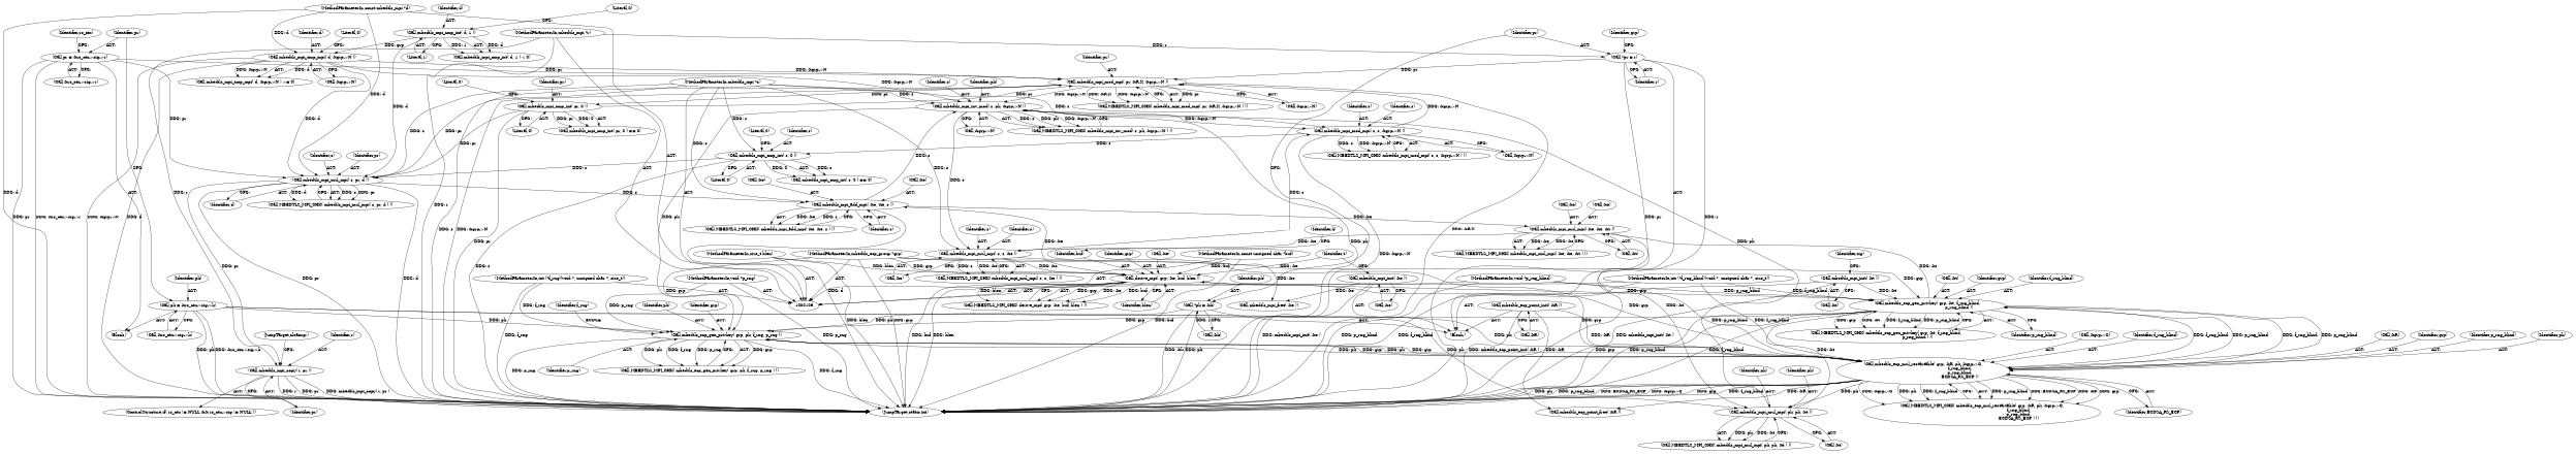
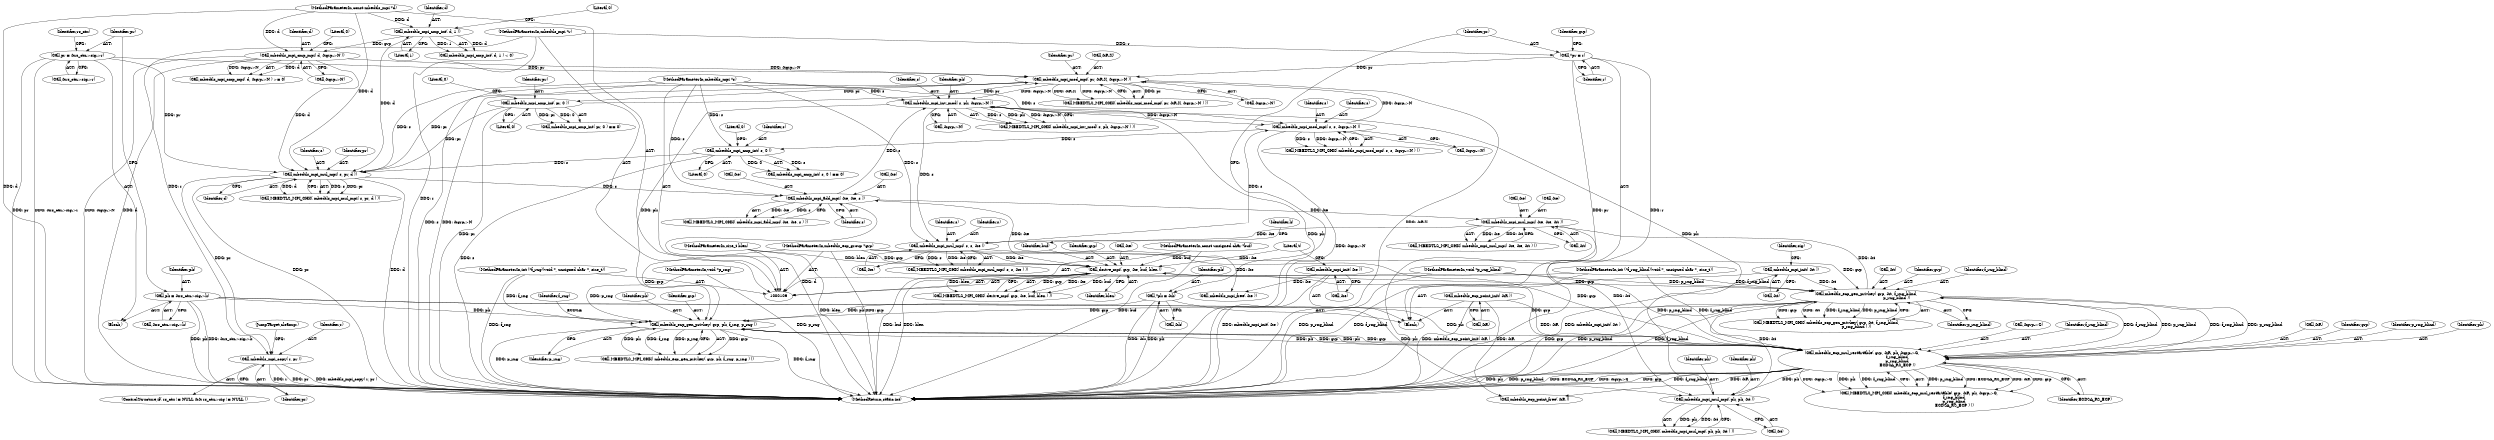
  digraph {
    n1 [label="(Call,mbedtls_mpi_copy( r, pr ))"]
-   n2 [label="(JumpTarget,static int)"]
+   n2 [label="(MethodReturn,static int)"]
    n3 [label="(ControlStructure,if( rs_ctx != NULL && rs_ctx->sig != NULL ))"]
    n4 [label="(Identifier,pr)"]
    n5 [label="(MethodParameterIn,mbedtls_mpi *r)"]
    n6 [label="(Call,*pr = r)"]
    1000109
    n8 [label="(Call,mbedtls_mpi_mod_mpi( pr, &R.X, &grp->N ))"]
    n9 [label="(Block,)"]
    n10 [label="(Identifier,r)"]
    n11 [label="(Call,mbedtls_mpi_mul_mpi( s, pr, d ))"]
    n12 [label="(Call,mbedtls_mpi_add_mpi( &e, &e, s ))"]
    n13 [label="(Call,MBEDTLS_MPI_CHK( mbedtls_mpi_mul_mpi( s, pr, d ) ))"]
    n14 [label="(Identifier,d)"]
    n15 [label="(Call,mbedtls_mpi_inv_mod( s, pk, &grp->N ))"]
    n16 [label="(Call,mbedtls_mpi_mul_mpi( &e, &e, &t ))"]
    n17 [label="(Call,MBEDTLS_MPI_CHK( mbedtls_mpi_add_mpi( &e, &e, s ) ))"]
    n18 [label="(Identifier,s)"]
    n19 [label="(Call,mbedtls_mpi_cmp_int( pr, 0 ))"]
    n20 [label="(Call,&grp->N)"]
    n21 [label="(Call,MBEDTLS_MPI_CHK( mbedtls_mpi_mod_mpi( pr, &R.X, &grp->N ) ))"]
    n22 [label="(Call,mbedtls_mpi_cmp_int( s, 0 ))"]
    n23 [label="(Literal,0)"]
    n24 [label="(Call,mbedtls_mpi_cmp_int( s, 0 ) == 0)"]
    n25 [label="(Call,mbedtls_mpi_mod_mpi( s, s, &grp->N ))"]
    n26 [label="(Call,MBEDTLS_MPI_CHK( mbedtls_mpi_mod_mpi( s, s, &grp->N ) ))"]
    n27 [label="(Call,&grp->N)"]
    n28 [label="(Call,mbedtls_mpi_mul_mpi( s, s, &e ))"]
    n29 [label="(Call,derive_mpi( grp, &e, buf, blen ))"]
    n30 [label="(Call,&e)"]
    n31 [label="(Call,MBEDTLS_MPI_CHK( mbedtls_mpi_mul_mpi( s, s, &e ) ))"]
    n32 [label="(Call,mbedtls_mpi_free( &e ))"]
    n33 [label="(Call,mbedtls_ecp_gen_privkey( grp, &t, f_rng_blind,\n                                                  p_rng_blind ))"]
    n34 [label="(Identifier,blen)"]
    n35 [label="(Call,MBEDTLS_MPI_CHK( derive_mpi( grp, &e, buf, blen ) ))"]
    n36 [label="(Call,mbedtls_ecp_gen_privkey( grp, pk, f_rng, p_rng ))"]
    n37 [label="(Call,&grp->N)"]
    n38 [label="(Call,MBEDTLS_MPI_CHK( mbedtls_mpi_inv_mod( s, pk, &grp->N ) ))"]
    n39 [label="(Call,mbedtls_ecp_mul_restartable( grp, &R, pk, &grp->G,\n                                                          f_rng_blind,\n                                                          p_rng_blind,\n                                                          ECDSA_RS_ECP ))"]
    n40 [label="(Call,MBEDTLS_MPI_CHK( mbedtls_ecp_gen_privkey( grp, pk, f_rng, p_rng ) ))"]
    n41 [label="(Identifier,p_rng)"]
    n42 [label="(Call,mbedtls_mpi_mul_mpi( pk, pk, &t ))"]
    n43 [label="(Call,MBEDTLS_MPI_CHK( mbedtls_mpi_mul_mpi( &e, &e, &t ) ))"]
    n44 [label="(Call,&t)"]
    n45 [label="(Call,MBEDTLS_MPI_CHK( mbedtls_ecp_gen_privkey( grp, &t, f_rng_blind,\n                                                  p_rng_blind ) ))"]
    n46 [label="(Identifier,p_rng_blind)"]
    n47 [label="(Identifier,ECDSA_RS_ECP)"]
    n48 [label="(Call,MBEDTLS_MPI_CHK( mbedtls_ecp_mul_restartable( grp, &R, pk, &grp->G,\n                                                          f_rng_blind,\n                                                          p_rng_blind,\n                                                          ECDSA_RS_ECP ) ))"]
    n49 [label="(Call,mbedtls_ecp_point_free( &R ))"]
    n50 [label="(Call,MBEDTLS_MPI_CHK( mbedtls_mpi_mul_mpi( pk, pk, &t ) ))"]
    n51 [label="(Call,&t)"]
    n52 [label="(MethodParameterIn,mbedtls_ecp_group *grp)"]
    n53 [label="(Call,pk = &rs_ctx->sig->k)"]
    n54 [label="(Block,)"]
    n55 [label="(Call,&rs_ctx->sig->k)"]
    n56 [label="(Call,mbedtls_mpi_init( &t ))"]
    n57 [label="(Call,&t)"]
    n58 [label="(MethodParameterIn,int (*f_rng_blind)(void *, unsigned char *, size_t))"]
    n59 [label="(MethodParameterIn,void *p_rng_blind)"]
    n60 [label="(Call,*pk = &k)"]
    n61 [label="(Call,&k)"]
    n62 [label="(MethodParameterIn,int (*f_rng)(void *, unsigned char *, size_t))"]
    n63 [label="(MethodParameterIn,void *p_rng)"]
    n64 [label="(Call,mbedtls_ecp_point_init( &R ))"]
    n65 [label="(Call,&R)"]
    n66 [label="(Call,mbedtls_mpi_init( &e ))"]
    n67 [label="(Call,&e)"]
    n68 [label="(MethodParameterIn,const unsigned char *buf)"]
    n69 [label="(MethodParameterIn,size_t blen)"]
    n70 [label="(MethodParameterIn,mbedtls_mpi *s)"]
    n71 [label="(Call,mbedtls_mpi_cmp_mpi( d, &grp->N ))"]
    n72 [label="(Call,mbedtls_mpi_cmp_mpi( d, &grp->N ) >= 0)"]
    n73 [label="(Call,&grp->N)"]
    n74 [label="(Call,mbedtls_mpi_cmp_int( d, 1 ))"]
    n75 [label="(Literal,1)"]
    n76 [label="(Call,mbedtls_mpi_cmp_int( d, 1 ) < 0)"]
    n77 [label="(MethodParameterIn,const mbedtls_mpi *d)"]
    n78 [label="(Literal,0)"]
    n79 [label="(Call,mbedtls_mpi_cmp_int( pr, 0 ) == 0)"]
    n80 [label="(Call,pr = &rs_ctx->sig->r)"]
    n81 [label="(Call,&rs_ctx->sig->r)"]
    n82 [label="(Identifier,pk)"]
    n83 [label="(Identifier,pr)"]
    n84 [label="(Identifier,k)"]
    n85 [label="(Identifier,buf)"]
    n86 [label="(Identifier,s)"]
    n87 [label="(Call,&grp->G)"]
    n88 [label="(JumpTarget,cleanup:)"]
    n89 [label="(Identifier,grp)"]
    n90 [label="(Identifier,f_rng_blind)"]
    n91 [label="(Identifier,pk)"]
    n92 [label="(Identifier,rs_ctx)"]
    n93 [label="(Identifier,pk)"]
    n94 [label="(Identifier,d)"]
    n95 [label="(Identifier,s)"]
    n96 [label="(Identifier,s)"]
    n97 [label="(Identifier,pr)"]
    n98 [label="(Identifier,grp)"]
+   n99 [label="(Call,&R.X)"]
    n100 [label="(Identifier,sig)"]
    n101 [label="(Identifier,s)"]
    n102 [label="(Literal,0)"]
    n103 [label="(Identifier,pr)"]
    n104 [label="(Call,&e)"]
    n105 [label="(Identifier,pk)"]
    n106 [label="(Literal,0)"]
    n107 [label="(Call,&R)"]
    n108 [label="(Identifier,grp)"]
    n109 [label="(Call,&e)"]
    n110 [label="(Identifier,pk)"]
    n111 [label="(Literal,0)"]
    n112 [label="(Identifier,f_rng_blind)"]
    n113 [label="(Identifier,pr)"]
    n114 [label="(Identifier,r)"]
    n115 [label="(Identifier,d)"]
    n116 [label="(Identifier,grp)"]
    n117 [label="(Identifier,pr)"]
    n118 [label="(Call,&e)"]
    n119 [label="(Identifier,grp)"]
    n120 [label="(Call,&t)"]
-   n121 [label="(Identifier,t)"]
+   n121 [label="(Literal,t)"]
    n122 [label="(Identifier,p_rng_blind)"]
    n123 [label="(Literal,0)"]
    n124 [label="(Identifier,s)"]
    n125 [label="(Identifier,pk)"]
    n126 [label="(Identifier,s)"]
    n127 [label="(Identifier,f_rng)"]
    n128 [label="(Identifier,s)"]
    n129 [label="(Call,&e)"]
    n130 [label="(Identifier,pk)"]
    n131 [label="(Call,&e)"]
    n1 -> n2 [label="DDG: mbedtls_mpi_copy( r, pr )"]
    n1 -> n2 [label="DDG: r"]
    n1 -> n2 [label="DDG: pr"]
    n1 -> n3 [label="AST: "]
    n1 -> n4 [label="CFG: "]
    n4 -> n1 [label="AST: "]
    n5 -> n1 [label="DDG: r"]
    n5 -> n2 [label="DDG: r"]
    n5 -> n6 [label="DDG: r"]
    n5 -> 1000109 [label="AST: "]
    n6 -> n2 [label="DDG: pr"]
    n6 -> n2 [label="DDG: r"]
    n6 -> n8 [label="DDG: pr"]
    n6 -> n9 [label="AST: "]
    n6 -> n10 [label="CFG: "]
    n8 -> n2 [label="DDG: &grp->N"]
    n8 -> n2 [label="DDG: &R.X"]
    n8 -> n15 [label="DDG: &grp->N"]
    n8 -> n19 [label="DDG: pr"]
    n8 -> n20 [label="CFG: "]
    n8 -> n21 [label="AST: "]
    n8 -> n21 [label="DDG: pr"]
    n8 -> n21 [label="DDG: &R.X"]
    n8 -> n21 [label="DDG: &grp->N"]
    n10 -> n6 [label="AST: "]
    n11 -> n1 [label="DDG: pr"]
    n11 -> n2 [label="DDG: pr"]
    n11 -> n2 [label="DDG: d"]
    n11 -> n8 [label="DDG: pr"]
    n11 -> n12 [label="DDG: s"]
    n11 -> n13 [label="AST: "]
    n11 -> n13 [label="DDG: s"]
    n11 -> n13 [label="DDG: pr"]
    n11 -> n13 [label="DDG: d"]
    n11 -> n14 [label="CFG: "]
    n12 -> n2 [label="DDG: d"]
    n12 -> n15 [label="DDG: s"]
    n12 -> n16 [label="DDG: &e"]
    n12 -> n17 [label="AST: "]
    n12 -> n17 [label="DDG: &e"]
    n12 -> n17 [label="DDG: s"]
    n12 -> n18 [label="CFG: "]
    n13 -> n11 [label="CFG: "]
    n14 -> n11 [label="AST: "]
    n15 -> n2 [label="DDG: pk"]
    n15 -> n25 [label="DDG: &grp->N"]
    n15 -> n28 [label="DDG: s"]
    n15 -> n36 [label="DDG: pk"]
    n15 -> n37 [label="CFG: "]
    n15 -> n38 [label="AST: "]
    n15 -> n38 [label="DDG: s"]
    n15 -> n38 [label="DDG: pk"]
    n15 -> n38 [label="DDG: &grp->N"]
    n16 -> n28 [label="DDG: &e"]
    n16 -> n42 [label="DDG: &t"]
    n16 -> n43 [label="AST: "]
    n16 -> n43 [label="DDG: &e"]
    n16 -> n43 [label="DDG: &t"]
    n16 -> n44 [label="CFG: "]
    n17 -> n12 [label="CFG: "]
    n18 -> n12 [label="AST: "]
    n19 -> n2 [label="DDG: pr"]
    n19 -> n8 [label="DDG: pr"]
    n19 -> n11 [label="DDG: pr"]
    n19 -> n78 [label="CFG: "]
    n19 -> n79 [label="AST: "]
    n19 -> n79 [label="DDG: pr"]
    n19 -> n79 [label="DDG: 0"]
    n20 -> n8 [label="AST: "]
    n21 -> n8 [label="CFG: "]
    n22 -> n2 [label="DDG: s"]
    n22 -> n11 [label="DDG: s"]
    n22 -> n23 [label="CFG: "]
    n22 -> n24 [label="AST: "]
    n22 -> n24 [label="DDG: s"]
    n22 -> n24 [label="DDG: 0"]
    n23 -> n22 [label="AST: "]
    n25 -> n2 [label="DDG: &grp->N"]
    n25 -> n8 [label="DDG: &grp->N"]
    n25 -> n22 [label="DDG: s"]
    n25 -> n26 [label="AST: "]
    n25 -> n26 [label="DDG: s"]
    n25 -> n26 [label="DDG: &grp->N"]
    n25 -> n27 [label="CFG: "]
    n26 -> n25 [label="CFG: "]
    n27 -> n25 [label="AST: "]
    n28 -> n25 [label="DDG: s"]
    n28 -> n29 [label="DDG: &e"]
    n28 -> n30 [label="CFG: "]
    n28 -> n31 [label="AST: "]
    n28 -> n31 [label="DDG: s"]
    n28 -> n31 [label="DDG: &e"]
    n28 -> n32 [label="DDG: &e"]
    n29 -> n2 [label="DDG: blen"]
    n29 -> n2 [label="DDG: buf"]
    n29 -> n12 [label="DDG: &e"]
    n29 -> n33 [label="DDG: grp"]
    n29 -> n34 [label="CFG: "]
    n29 -> n35 [label="AST: "]
    n29 -> n35 [label="DDG: grp"]
    n29 -> n35 [label="DDG: &e"]
    n29 -> n35 [label="DDG: buf"]
    n29 -> n35 [label="DDG: blen"]
    n30 -> n28 [label="AST: "]
    n31 -> n28 [label="CFG: "]
    n33 -> n2 [label="DDG: grp"]
    n33 -> n2 [label="DDG: p_rng_blind"]
    n33 -> n2 [label="DDG: f_rng_blind"]
    n33 -> n16 [label="DDG: &t"]
    n33 -> n36 [label="DDG: grp"]
    n33 -> n39 [label="DDG: f_rng_blind"]
    n33 -> n39 [label="DDG: p_rng_blind"]
    n33 -> n45 [label="AST: "]
    n33 -> n45 [label="DDG: grp"]
    n33 -> n45 [label="DDG: &t"]
    n33 -> n45 [label="DDG: f_rng_blind"]
    n33 -> n45 [label="DDG: p_rng_blind"]
    n33 -> n46 [label="CFG: "]
    n34 -> n29 [label="AST: "]
    n35 -> n29 [label="CFG: "]
    n36 -> n2 [label="DDG: p_rng"]
    n36 -> n2 [label="DDG: f_rng"]
    n36 -> n39 [label="DDG: grp"]
    n36 -> n39 [label="DDG: pk"]
    n36 -> n40 [label="AST: "]
    n36 -> n40 [label="DDG: grp"]
    n36 -> n40 [label="DDG: pk"]
    n36 -> n40 [label="DDG: f_rng"]
    n36 -> n40 [label="DDG: p_rng"]
+   n36 -> n41 [label="CFG: "]
    n37 -> n15 [label="AST: "]
    n38 -> n15 [label="CFG: "]
    n39 -> n2 [label="DDG: grp"]
    n39 -> n2 [label="DDG: f_rng_blind"]
    n39 -> n2 [label="DDG: pk"]
    n39 -> n2 [label="DDG: p_rng_blind"]
    n39 -> n2 [label="DDG: ECDSA_RS_ECP"]
    n39 -> n2 [label="DDG: &grp->G"]
    n39 -> n29 [label="DDG: grp"]
    n39 -> n33 [label="DDG: f_rng_blind"]
    n39 -> n33 [label="DDG: p_rng_blind"]
    n39 -> n36 [label="DDG: grp"]
    n39 -> n36 [label="DDG: pk"]
    n39 -> n42 [label="DDG: pk"]
    n39 -> n47 [label="CFG: "]
    n39 -> n48 [label="AST: "]
    n39 -> n48 [label="DDG: p_rng_blind"]
    n39 -> n48 [label="DDG: ECDSA_RS_ECP"]
    n39 -> n48 [label="DDG: &R"]
    n39 -> n48 [label="DDG: grp"]
    n39 -> n48 [label="DDG: &grp->G"]
    n39 -> n48 [label="DDG: pk"]
    n39 -> n48 [label="DDG: f_rng_blind"]
    n39 -> n49 [label="DDG: &R"]
    n40 -> n36 [label="CFG: "]
    n41 -> n36 [label="AST: "]
    n42 -> n15 [label="DDG: pk"]
    n42 -> n33 [label="DDG: &t"]
    n42 -> n50 [label="AST: "]
    n42 -> n50 [label="DDG: pk"]
    n42 -> n50 [label="DDG: &t"]
    n42 -> n51 [label="CFG: "]
    n43 -> n16 [label="CFG: "]
    n44 -> n16 [label="AST: "]
    n45 -> n33 [label="CFG: "]
    n46 -> n33 [label="AST: "]
    n47 -> n39 [label="AST: "]
    n48 -> n39 [label="CFG: "]
    n50 -> n42 [label="CFG: "]
    n51 -> n42 [label="AST: "]
    n52 -> n2 [label="DDG: grp"]
    n52 -> 1000109 [label="AST: "]
    n52 -> n29 [label="DDG: grp"]
    n52 -> n33 [label="DDG: grp"]
    n52 -> n36 [label="DDG: grp"]
    n52 -> n39 [label="DDG: grp"]
    n53 -> n2 [label="DDG: pk"]
    n53 -> n2 [label="DDG: &rs_ctx->sig->k"]
    n53 -> n36 [label="DDG: pk"]
    n53 -> n39 [label="DDG: pk"]
    n53 -> n42 [label="DDG: pk"]
    n53 -> n54 [label="AST: "]
    n53 -> n55 [label="CFG: "]
    n55 -> n53 [label="AST: "]
    n56 -> n2 [label="DDG: mbedtls_mpi_init( &t )"]
    n56 -> n9 [label="AST: "]
    n56 -> n33 [label="DDG: &t"]
    n56 -> n57 [label="CFG: "]
    n57 -> n56 [label="AST: "]
    n58 -> n2 [label="DDG: f_rng_blind"]
    n58 -> 1000109 [label="AST: "]
    n58 -> n33 [label="DDG: f_rng_blind"]
    n58 -> n39 [label="DDG: f_rng_blind"]
    n59 -> n2 [label="DDG: p_rng_blind"]
    n59 -> 1000109 [label="AST: "]
    n59 -> n33 [label="DDG: p_rng_blind"]
    n59 -> n39 [label="DDG: p_rng_blind"]
    n60 -> n2 [label="DDG: &k"]
    n60 -> n2 [label="DDG: pk"]
    n60 -> n9 [label="AST: "]
    n60 -> n36 [label="DDG: pk"]
    n60 -> n61 [label="CFG: "]
-   n61 -> n60 [label="DDG: 1"]
+   n61 -> n60 [label="AST: "]
    n62 -> n2 [label="DDG: f_rng"]
    n62 -> 1000109 [label="AST: "]
    n62 -> n36 [label="DDG: f_rng"]
    n63 -> n2 [label="DDG: p_rng"]
-   n63 -> 1000109 [label="AST: "]
    n63 -> n36 [label="DDG: p_rng"]
    n64 -> n2 [label="DDG: mbedtls_ecp_point_init( &R )"]
    n64 -> n9 [label="AST: "]
    n64 -> n39 [label="DDG: &R"]
    n64 -> n49 [label="DDG: &R"]
    n64 -> n65 [label="CFG: "]
    n65 -> n64 [label="AST: "]
    n66 -> n2 [label="DDG: mbedtls_mpi_init( &e )"]
    n66 -> n9 [label="AST: "]
    n66 -> n32 [label="DDG: &e"]
    n66 -> n67 [label="CFG: "]
    n67 -> n66 [label="AST: "]
    n68 -> n2 [label="DDG: buf"]
    n68 -> 1000109 [label="AST: "]
    n68 -> n29 [label="DDG: buf"]
    n69 -> n2 [label="DDG: blen"]
    n69 -> 1000109 [label="AST: "]
    n69 -> n29 [label="DDG: blen"]
    n70 -> n2 [label="DDG: s"]
    n70 -> 1000109 [label="AST: "]
    n70 -> n11 [label="DDG: s"]
    n70 -> n12 [label="DDG: s"]
    n70 -> n15 [label="DDG: s"]
    n70 -> n22 [label="DDG: s"]
    n70 -> n25 [label="DDG: s"]
    n70 -> n28 [label="DDG: s"]
    n71 -> n2 [label="DDG: &grp->N"]
    n71 -> n2 [label="DDG: d"]
    n71 -> n8 [label="DDG: &grp->N"]
    n71 -> n11 [label="DDG: d"]
-   n71 -> n15 [label="DDG: &grp->N"]
    n71 -> n72 [label="AST: "]
    n71 -> n72 [label="DDG: d"]
    n71 -> n72 [label="DDG: &grp->N"]
    n71 -> n73 [label="CFG: "]
    n73 -> n71 [label="AST: "]
    n74 -> n11 [label="DDG: d"]
    n74 -> n71 [label="DDG: grp"]
    n74 -> n75 [label="CFG: "]
    n74 -> n76 [label="AST: "]
    n74 -> n76 [label="DDG: d"]
    n74 -> n76 [label="DDG: 1"]
    n75 -> n74 [label="AST: "]
    n77 -> n2 [label="DDG: d"]
    n77 -> 1000109 [label="AST: "]
    n77 -> n11 [label="DDG: d"]
    n77 -> n71 [label="DDG: d"]
+   n77 -> n74 [label="DDG: d"]
    n78 -> n19 [label="AST: "]
    n80 -> n2 [label="DDG: pr"]
    n80 -> n2 [label="DDG: &rs_ctx->sig->r"]
    n80 -> n8 [label="DDG: pr"]
    n80 -> n11 [label="DDG: pr"]
    n80 -> n54 [label="AST: "]
    n80 -> n81 [label="CFG: "]
    n81 -> n80 [label="AST: "]
    n82 -> n42 [label="AST: "]
    n83 -> n19 [label="AST: "]
    n84 -> n85 [label="CFG: "]
    n85 -> n29 [label="AST: "]
    n86 -> n28 [label="AST: "]
    n87 -> n39 [label="AST: "]
    n88 -> n1 [label="CFG: "]
    n89 -> n33 [label="AST: "]
    n90 -> n39 [label="AST: "]
    n91 -> n53 [label="AST: "]
    n92 -> n80 [label="CFG: "]
    n93 -> n60 [label="AST: "]
    n94 -> n74 [label="AST: "]
    n95 -> n11 [label="AST: "]
    n96 -> n25 [label="AST: "]
    n97 -> n11 [label="AST: "]
    n98 -> n6 [label="CFG: "]
+   n99 -> n8 [label="AST: "]
    n100 -> n56 [label="CFG: "]
    n101 -> n25 [label="AST: "]
    n102 -> n19 [label="CFG: "]
    n103 -> n8 [label="AST: "]
    n104 -> n16 [label="AST: "]
    n105 -> n42 [label="AST: "]
    n106 -> n74 [label="CFG: "]
    n107 -> n39 [label="AST: "]
    n108 -> n39 [label="AST: "]
    n109 -> n12 [label="AST: "]
    n110 -> n36 [label="AST: "]
    n111 -> n22 [label="CFG: "]
    n112 -> n33 [label="AST: "]
    n113 -> n53 [label="CFG: "]
    n113 -> n80 [label="AST: "]
    n114 -> n1 [label="AST: "]
    n115 -> n71 [label="AST: "]
    n116 -> n36 [label="AST: "]
    n117 -> n6 [label="AST: "]
    n117 -> n60 [label="CFG: "]
    n118 -> n12 [label="AST: "]
    n119 -> n29 [label="AST: "]
    n120 -> n33 [label="AST: "]
    n121 -> n29 [label="DDG: &e"]
    n121 -> n66 [label="CFG: "]
    n122 -> n39 [label="AST: "]
    n123 -> n71 [label="CFG: "]
    n124 -> n15 [label="AST: "]
    n125 -> n39 [label="AST: "]
    n126 -> n22 [label="AST: "]
    n127 -> n36 [label="ECDSA: "]
    n128 -> n28 [label="AST: "]
    n129 -> n16 [label="AST: "]
    n130 -> n15 [label="AST: "]
    n131 -> n29 [label="AST: "]
  }
